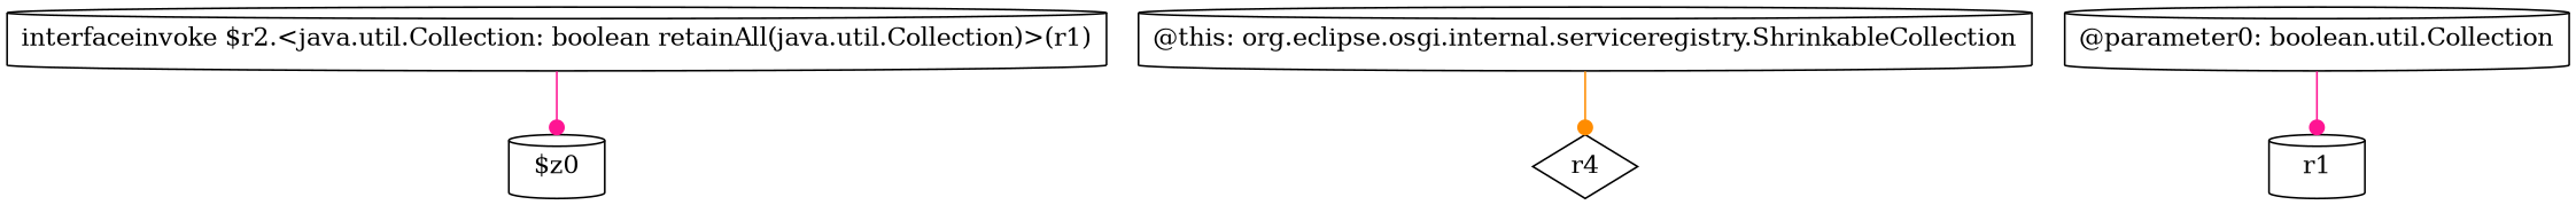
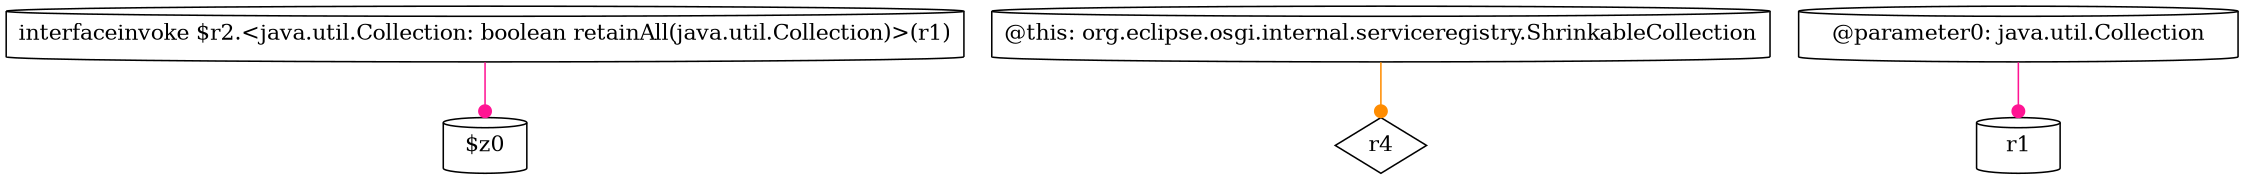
  digraph {
    node [shape=cylinder]
    edge [arrowhead=dot color=deeppink]
    n1 [label="interfaceinvoke $r2.<java.util.Collection: boolean retainAll(java.util.Collection)>(r1)"]
    n2 [label="$z0"]
    n3 [label="@this: org.eclipse.osgi.internal.serviceregistry.ShrinkableCollection"]
    n4 [label=r4 shape=diamond]
-   n5 [label="@parameter0: boolean.util.Collection"]
+   n5 [label="@parameter0: java.util.Collection"]
    n6 [label=r1]
    n1 -> n2
    n3 -> n4 [color=darkorange]
    n5 -> n6
  }
